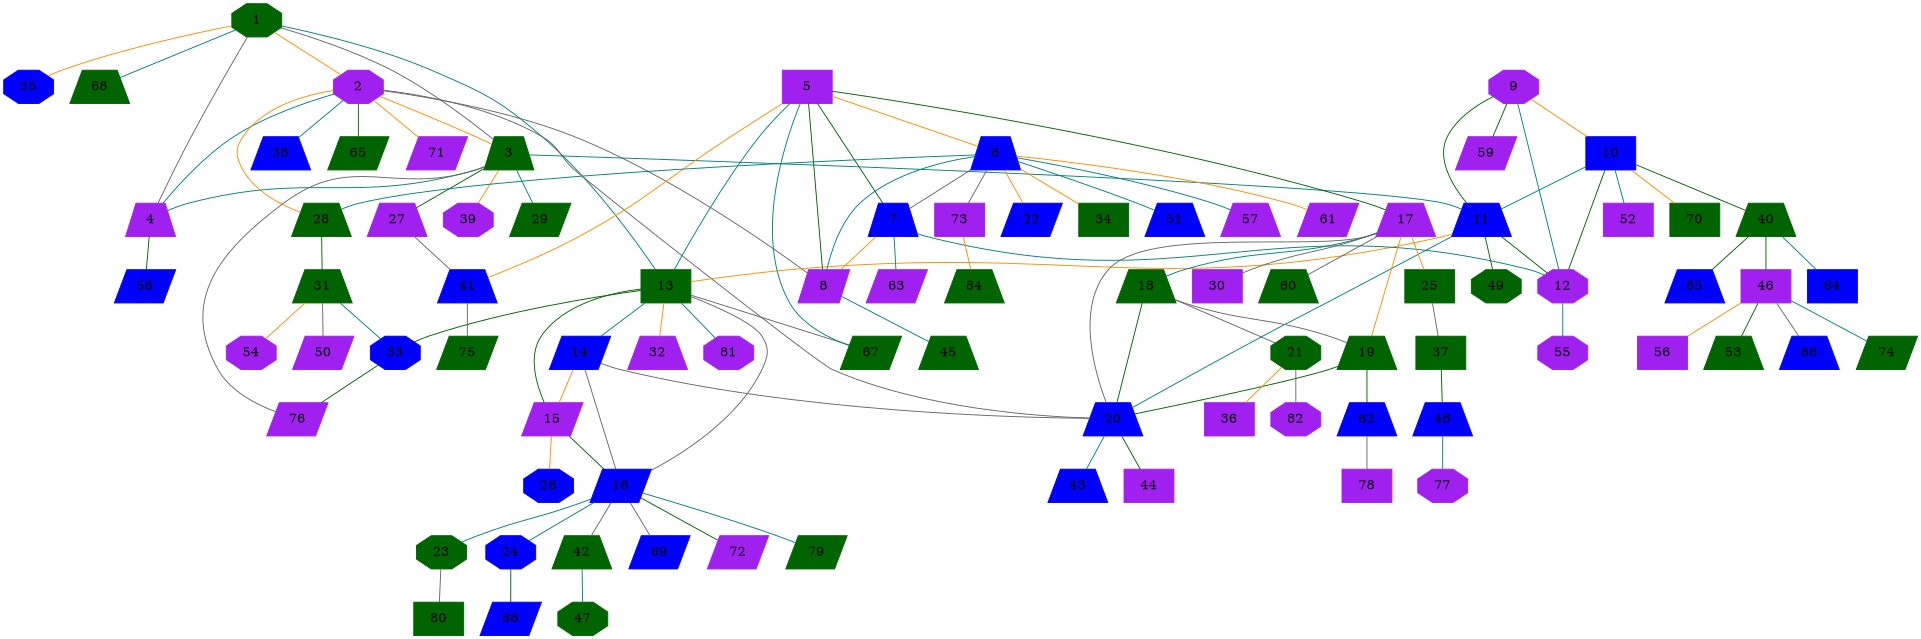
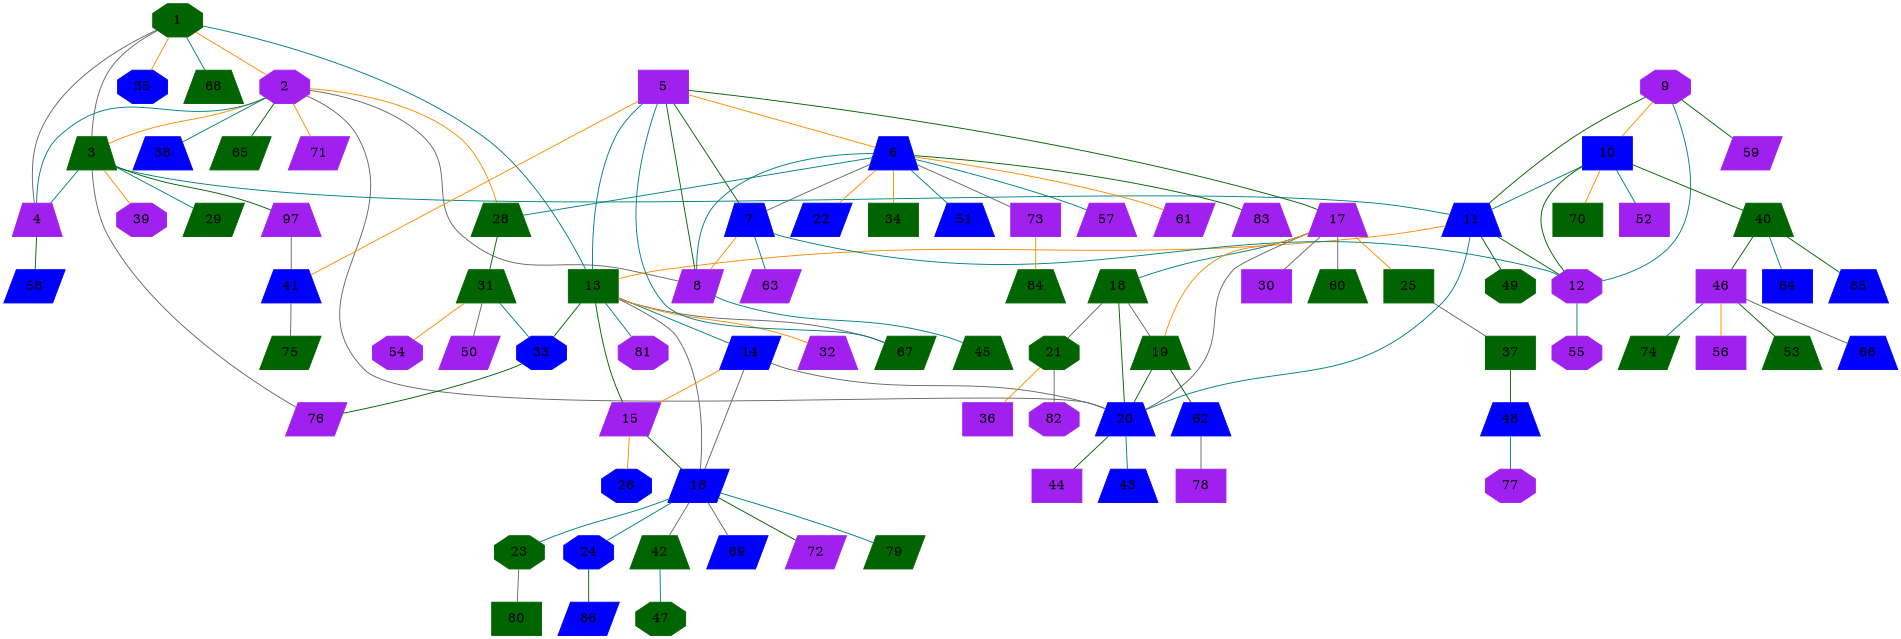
  graph {
    node [color=purple shape=trapezium style=filled]
    edge [color=teal]
    1 [color=darkgreen shape=octagon]
    2 [shape=octagon]
    3 [color=darkgreen]
    4
    13 [color=darkgreen shape=box]
    35 [color=blue shape=octagon]
    68 [color=darkgreen]
    8 [shape=parallelogram]
    20 [color=blue]
    28 [color=darkgreen]
    38 [color=blue]
    65 [color=darkgreen shape=parallelogram]
    71 [shape=parallelogram]
    11 [color=blue]
-   27
+   27 [label=97]
    29 [color=darkgreen shape=parallelogram]
    39 [shape=octagon]
    76 [shape=parallelogram]
    58 [color=blue shape=parallelogram]
    67 [color=darkgreen shape=parallelogram]
    14 [color=blue shape=parallelogram]
    15 [shape=parallelogram]
    16 [color=blue shape=parallelogram]
    32
    33 [color=blue shape=octagon]
    81 [shape=octagon]
    45 [color=darkgreen]
    43 [color=blue]
    44 [shape=box]
    31 [color=darkgreen]
    12 [shape=octagon]
    49 [color=darkgreen shape=octagon]
    41 [color=blue]
    5 [shape=box]
    6 [color=blue]
    7 [color=blue]
    17
    22 [color=blue shape=parallelogram]
    34 [color=darkgreen shape=box]
    51 [color=blue]
    57
    61 [shape=parallelogram]
    73 [shape=box]
+   83
    63 [shape=parallelogram]
    18 [color=darkgreen]
    19 [color=darkgreen]
    25 [color=darkgreen shape=box]
    30 [shape=box]
    60 [color=darkgreen]
    75 [color=darkgreen shape=parallelogram]
    84 [color=darkgreen]
    55 [shape=octagon]
    9 [shape=octagon]
    10 [color=blue shape=box]
    59 [shape=parallelogram]
    40 [color=darkgreen]
    52 [shape=box]
    70 [color=darkgreen shape=box]
    46 [shape=box]
    64 [color=blue shape=box]
    85 [color=blue]
    56 [shape=box]
    26 [color=blue shape=octagon]
    23 [color=darkgreen shape=octagon]
    24 [color=blue shape=octagon]
    42 [color=darkgreen]
    69 [color=blue shape=parallelogram]
    72 [shape=parallelogram]
    79 [color=darkgreen shape=parallelogram]
    80 [color=darkgreen shape=box]
    86 [color=blue shape=parallelogram]
    47 [color=darkgreen shape=octagon]
    21 [color=darkgreen shape=octagon]
    62 [color=blue]
    37 [color=darkgreen shape=box]
    36 [shape=box]
    82 [shape=octagon]
    78 [shape=box]
    48 [color=blue]
    50 [shape=parallelogram]
    54 [shape=octagon]
    77 [shape=octagon]
    53 [color=darkgreen]
    66 [color=blue]
    74 [color=darkgreen shape=parallelogram]
    1 -- 2 [color=darkorange]
    1 -- 3 [color=gray40]
    1 -- 4 [color=gray40]
    1 -- 13
    1 -- 35 [color=darkorange]
    1 -- 68
    2 -- 3 [color=darkorange]
    2 -- 4
    2 -- 8 [color=gray40]
    2 -- 20 [color=gray40]
    2 -- 28 [color=darkorange]
    2 -- 38
    2 -- 65 [color=darkgreen]
    2 -- 71 [color=darkorange]
    3 -- 4
    3 -- 11
    3 -- 27 [color=darkgreen]
    3 -- 29
    3 -- 39 [color=darkorange]
    3 -- 76 [color=gray40]
    4 -- 58 [color=darkgreen]
    13 -- 67 [color=gray40]
    13 -- 14
    13 -- 15 [color=darkgreen]
    13 -- 16 [color=gray40]
    13 -- 32 [color=darkorange]
    13 -- 33 [color=darkgreen]
    13 -- 81
    8 -- 45
    20 -- 43
    20 -- 44 [color=darkgreen]
    28 -- 31 [color=darkgreen]
    11 -- 13 [color=darkorange]
    11 -- 20
    11 -- 12 [color=darkgreen]
    11 -- 49 [color=darkgreen]
    27 -- 41 [color=gray40]
    14 -- 20 [color=gray40]
    14 -- 15 [color=darkorange]
    14 -- 16 [color=gray40]
    15 -- 16 [color=darkgreen]
    15 -- 26 [color=darkorange]
    16 -- 23
    16 -- 24
    16 -- 42 [color=gray40]
    16 -- 69 [color=gray40]
    16 -- 72 [color=darkgreen]
    16 -- 79
    33 -- 76 [color=darkgreen]
    31 -- 33
    31 -- 50 [color=gray40]
    31 -- 54 [color=darkorange]
    12 -- 55
    41 -- 75 [color=gray40]
    5 -- 13
    5 -- 8 [color=darkgreen]
    5 -- 67
    5 -- 41 [color=darkorange]
    5 -- 6 [color=darkorange]
    5 -- 7 [color=darkgreen]
    5 -- 17 [color=darkgreen]
    6 -- 8
    6 -- 28
    6 -- 7 [color=gray40]
    6 -- 22 [color=darkorange]
    6 -- 34 [color=darkorange]
    6 -- 51
    6 -- 57
    6 -- 61 [color=darkorange]
    6 -- 73 [color=gray40]
+   6 -- 83 [color=darkgreen]
    7 -- 8 [color=darkorange]
    7 -- 12
    7 -- 63
    17 -- 20 [color=gray40]
    17 -- 18
    17 -- 19 [color=darkorange]
    17 -- 25 [color=darkorange]
    17 -- 30 [color=gray40]
    17 -- 60 [color=gray40]
    73 -- 84 [color=darkorange]
    18 -- 20 [color=darkgreen]
    18 -- 19 [color=gray40]
    18 -- 21 [color=gray40]
    19 -- 20 [color=darkgreen]
    19 -- 62 [color=darkgreen]
    25 -- 37 [color=gray40]
    9 -- 11 [color=darkgreen]
    9 -- 12
    9 -- 10 [color=darkorange]
    9 -- 59 [color=darkgreen]
    10 -- 11
    10 -- 12 [color=darkgreen]
    10 -- 40 [color=darkgreen]
    10 -- 52
    10 -- 70 [color=darkorange]
    40 -- 46 [color=darkgreen]
    40 -- 64
    40 -- 85 [color=darkgreen]
    46 -- 56 [color=darkorange]
    46 -- 53 [color=darkgreen]
    46 -- 66 [color=gray40]
    46 -- 74
    23 -- 80 [color=gray40]
    24 -- 86 [color=darkgreen]
    42 -- 47
    21 -- 36 [color=darkorange]
    21 -- 82 [color=gray40]
    62 -- 78 [color=gray40]
    37 -- 48 [color=darkgreen]
    48 -- 77
  }
